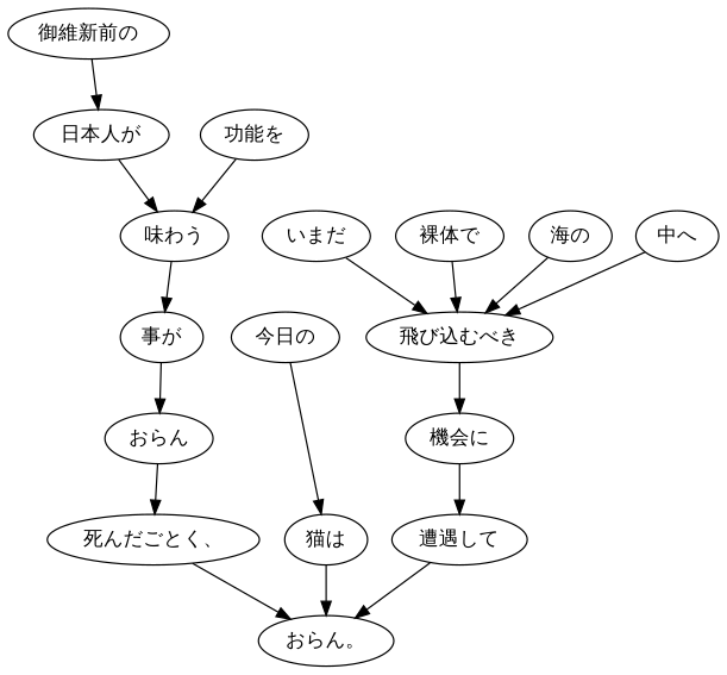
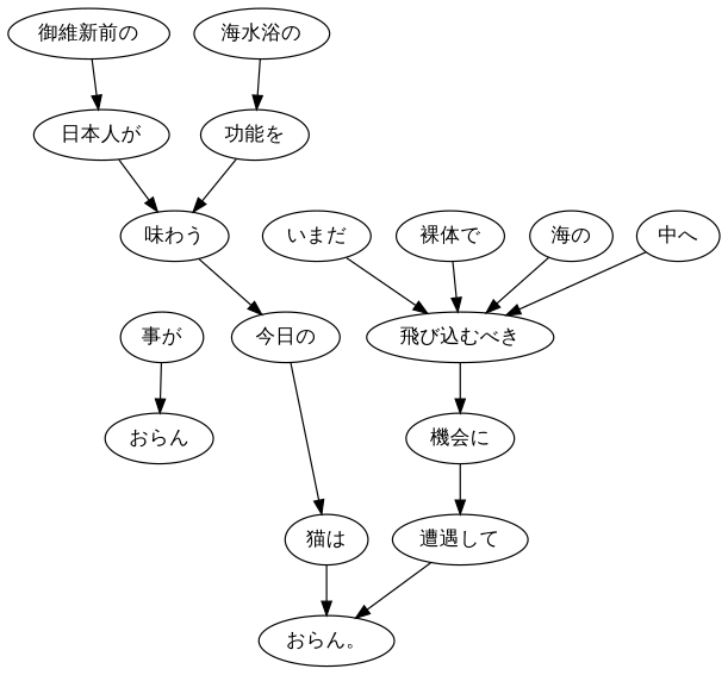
  digraph {
    n1 [label="御維新前の"]
    n2 [label="日本人が"]
    n3 [label="味わう"]
    n4 [label="事が"]
+   n5 [label="海水浴の"]
    n6 [label="功能を"]
    n7 [label="おらん"]
-   n8 [label="死んだごとく、"]
    n9 [label="おらん。"]
    n10 [label="今日の"]
    n11 [label="猫は"]
    n12 [label="いまだ"]
    n13 [label="飛び込むべき"]
    n14 [label="機会に"]
    n15 [label="裸体で"]
    n16 [label="海の"]
    n17 [label="中へ"]
    n18 [label="遭遇して"]
    n1 -> n2
    n2 -> n3
-   n3 -> n4
+   n3 -> n10
    n4 -> n7
+   n5 -> n6
    n6 -> n3
-   n7 -> n8
-   n8 -> n9
    n10 -> n11
    n11 -> n9
    n12 -> n13
    n13 -> n14
    n14 -> n18
    n15 -> n13
    n16 -> n13
    n17 -> n13
    n18 -> n9
  }
